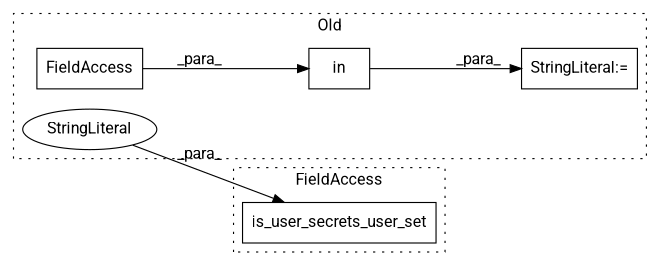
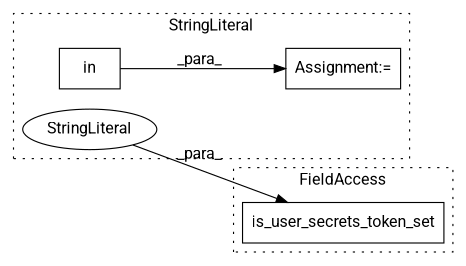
  digraph {
    fontname=Roboto
    rankdir=LR
    node [fontname=Roboto l=27 s=9627 shape=box]
    edge [fontname=Roboto]
    n1 [a=105 l=41 label=in]
-   n2 [a=22 l=10 label=FieldAccess s=9658]
-   n3 [a=7 l=1 label="StringLiteral:=" s=9621]
+   n3 [a=7 l=1 label="Assignment:=" s=9621]
    n4 [a=45 label=StringLiteral shape=ellipse]
-   n5 [a=32 label=is_user_secrets_user_set s=11863]
+   n5 [a=32 label=is_user_secrets_token_set s=11863]
    subgraph cluster_1 {
-     label=Old
+     label=StringLiteral
      style=dotted
      n1
-     n2
      n3
      n4
    }
    subgraph cluster_2 {
      label=FieldAccess
      style=dotted
      n5
    }
    n1 -> n3 [label=_para_]
-   n2 -> n1 [label=_para_]
    n4 -> n5 [label=_para_]
  }
